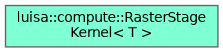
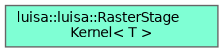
  digraph {
    rankdir=LR
-   n1 [color=grey40 fillcolor=aquamarine fontname=Helvetica fontsize=10 height=0.2 label="luisa::compute::RasterStage\lKernel\< T \>" shape=box style=filled width=0.4]
+   n1 [color=grey40 fillcolor=aquamarine fontname=Helvetica fontsize=10 height=0.2 label="luisa::luisa::RasterStage\lKernel\< T \>" shape=box style=filled width=0.4]
  }
